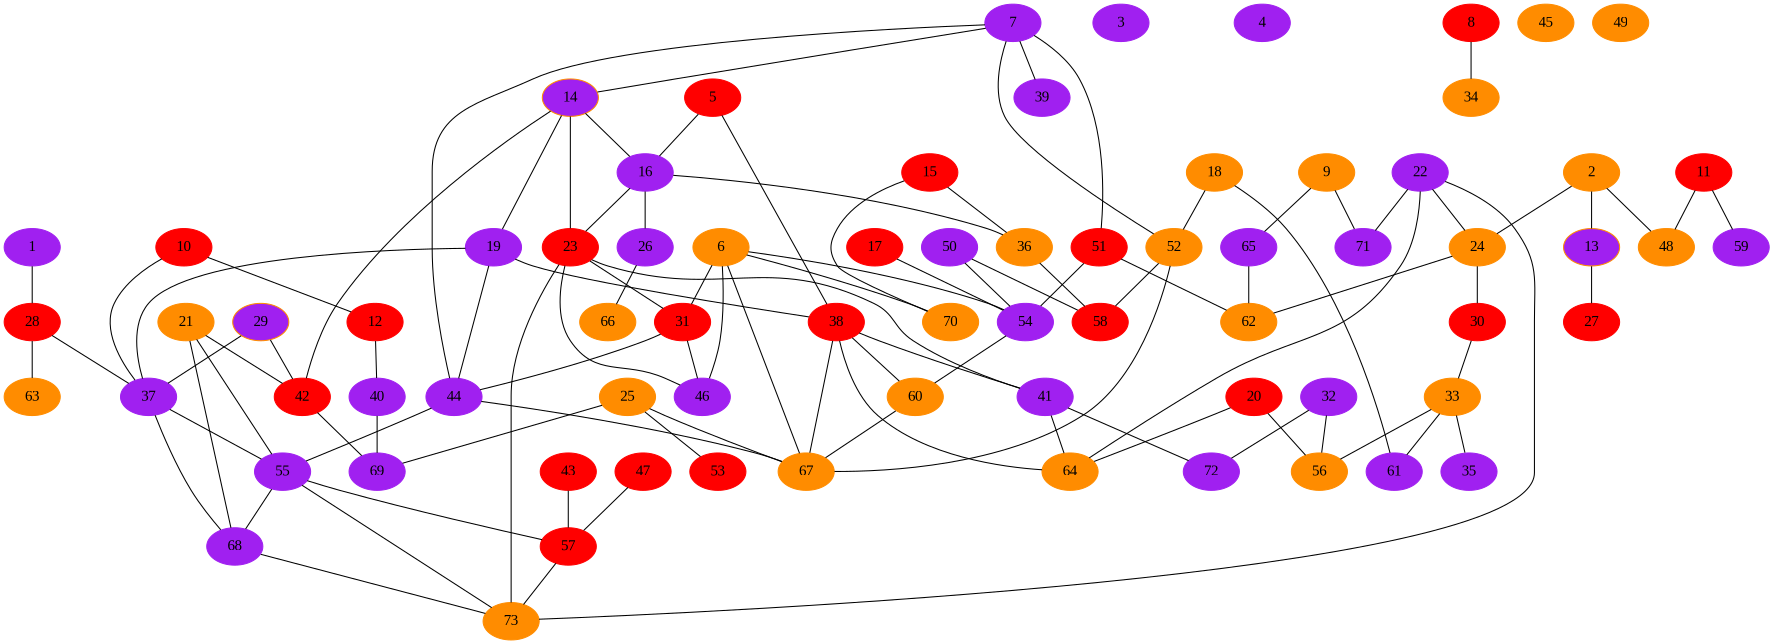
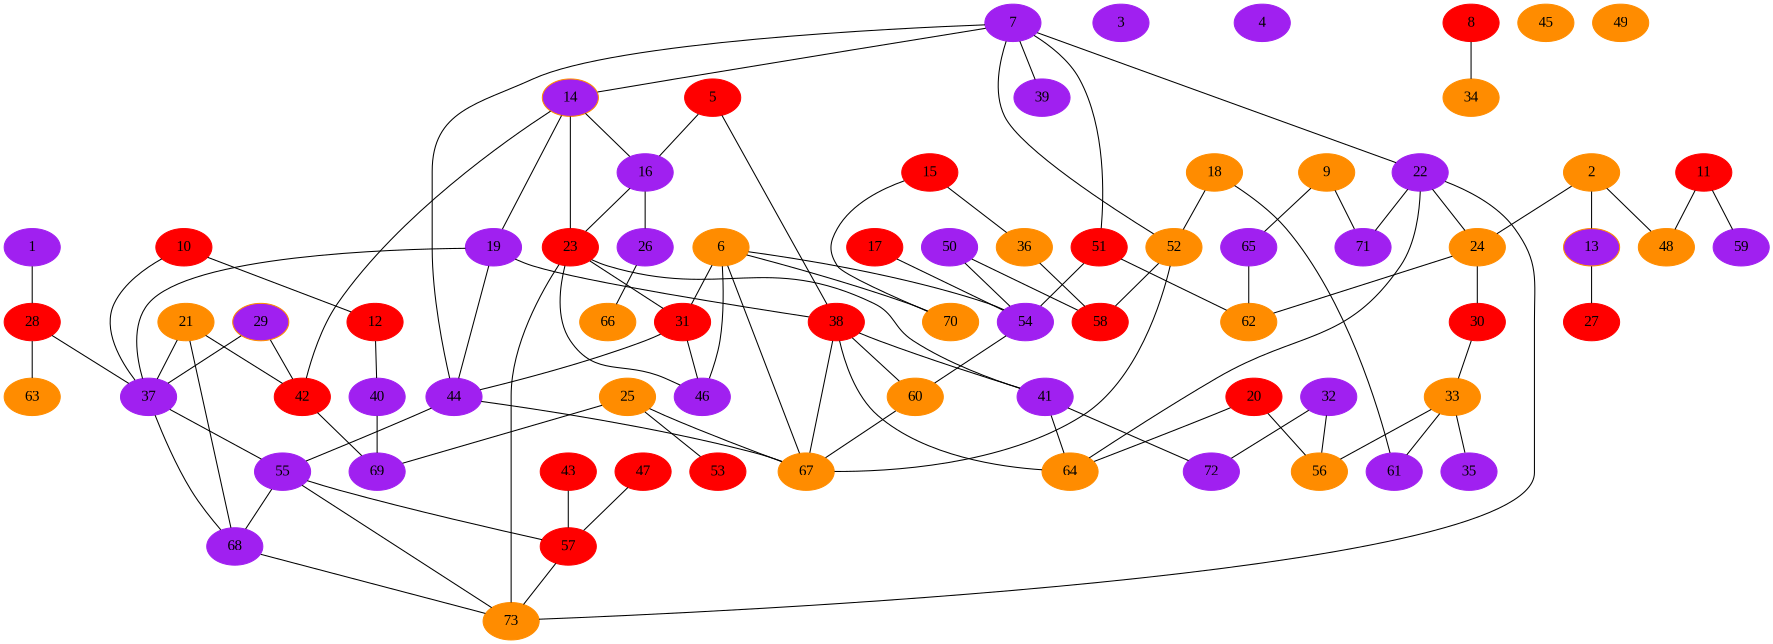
  graph {
    fontname="Liberation Serif"
    node [color=purple fontname="Liberation Serif" style=filled]
    edge [fontname="Liberation Serif"]
    28 [color=red]
    1
    37
    63 [color=darkorange]
    2 [color=darkorange]
    13 [color=darkorange fillcolor=purple]
    24 [color=darkorange]
    48 [color=darkorange]
    27 [color=red]
    62 [color=darkorange]
    30 [color=red]
    3
    4
    5 [color=red]
    16
    38 [color=red]
    23 [color=red]
    36 [color=darkorange]
    26
    67 [color=darkorange]
    64 [color=darkorange]
    41
    60 [color=darkorange]
    6 [color=darkorange]
    31 [color=red]
    46
    54
    70 [color=darkorange]
    44
    14 [color=darkorange fillcolor=purple]
    7
    22
    39
    51 [color=red]
    52 [color=darkorange]
    19
    42 [color=red]
    71
    73 [color=darkorange]
    55
    58 [color=red]
    8 [color=red]
    34 [color=darkorange]
    9 [color=darkorange]
    65
    10 [color=red]
    12 [color=red]
    40
    68
    11 [color=red]
    59
    69
    15 [color=red]
    66 [color=darkorange]
    17 [color=red]
    18 [color=darkorange]
    61
    20 [color=red]
    56 [color=darkorange]
    21 [color=darkorange]
    57 [color=red]
    72
    33 [color=darkorange]
    25 [color=darkorange]
    53 [color=red]
    29 [color=darkorange fillcolor=purple]
    35
    32
    43 [color=red]
    45 [color=darkorange]
    47 [color=red]
    49 [color=darkorange]
    50
    28 -- 37
    28 -- 63
    1 -- 28
    37 -- 55
    37 -- 68
    2 -- 13
    2 -- 24
    2 -- 48
    13 -- 27
    24 -- 62
    24 -- 30
    30 -- 33
    5 -- 16
    5 -- 38
    16 -- 23
-   16 -- 36
    16 -- 26
    38 -- 67
    38 -- 64
    38 -- 41
    38 -- 60
    23 -- 41
    23 -- 31
    23 -- 46
    23 -- 73
    36 -- 58
    26 -- 66
    41 -- 64
    41 -- 72
    60 -- 67
    6 -- 67
    6 -- 31
    6 -- 46
    6 -- 54
    6 -- 70
    31 -- 46
    31 -- 44
    54 -- 60
    44 -- 67
    44 -- 55
    14 -- 16
    14 -- 23
    14 -- 19
    14 -- 42
    7 -- 44
    7 -- 14
+   7 -- 22
    7 -- 39
    7 -- 51
    7 -- 52
    22 -- 24
    22 -- 64
    22 -- 71
    22 -- 73
    51 -- 62
    51 -- 54
    52 -- 67
    52 -- 58
    19 -- 37
    19 -- 38
    19 -- 44
    42 -- 69
    55 -- 73
    55 -- 68
    55 -- 57
    8 -- 34
    9 -- 71
    9 -- 65
    65 -- 62
    10 -- 37
    10 -- 12
    12 -- 40
    40 -- 69
    68 -- 73
    11 -- 48
    11 -- 59
    15 -- 36
    15 -- 70
    17 -- 54
    18 -- 52
    18 -- 61
    20 -- 64
    20 -- 56
    21 -- 42
-   21 -- 55
+   21 -- 37
    21 -- 68
    57 -- 73
    33 -- 61
    33 -- 56
    33 -- 35
    25 -- 67
    25 -- 69
    25 -- 53
    29 -- 37
    29 -- 42
    32 -- 56
    32 -- 72
    43 -- 57
    47 -- 57
    50 -- 54
    50 -- 58
  }
